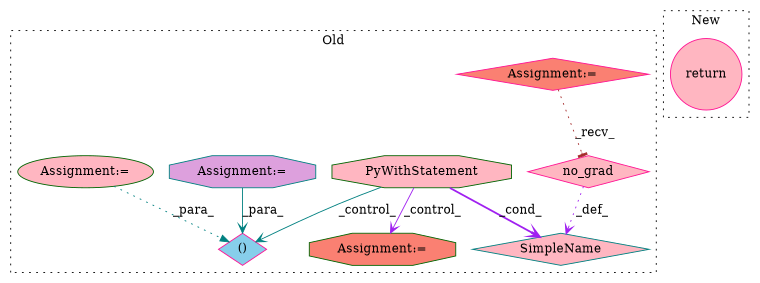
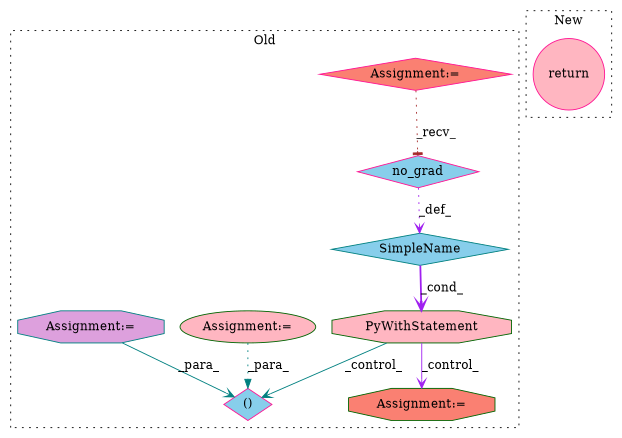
  digraph {
    node [a=7 color=deeppink fillcolor=lightpink shape=diamond style=filled]
    edge [arrowhead=vee color=purple style=dotted]
-   n1 [a=32 l=9 label=no_grad s=1796]
+   n1 [a=32 fillcolor=skyblue l=9 label=no_grad s=1796]
    n2 [a=104 color=darkgreen l="10,2" label=PyWithStatement s="1780,1805" shape=octagon]
    n3 [color=darkgreen fillcolor=salmon l=2 label="Assignment:=" s=1850 shape=octagon]
-   n4 [a=42 color=teal label=SimpleName]
+   n4 [a=42 color=teal fillcolor=skyblue label=SimpleName]
    n5 [fillcolor=salmon l=5 label="Assignment:=" s=1682]
    n6 [a=106 fillcolor=skyblue l=28 label="()" s=1822]
    n7 [color=darkgreen l=4 label="Assignment:=" s=1647 shape=ellipse]
    n8 [color=teal fillcolor=plum l=11 label="Assignment:=" s=1661 shape=octagon]
    n9 [a=41 l=7 label=return s=1432 shape=circle]
    subgraph cluster_1 {
      label=Old
      style=dotted
      n1
      n2
      n3
      n4
      n5
      n6
      n7
      n8
    }
    subgraph cluster_2 {
      label=New
      style=dotted
      n9
    }
    n1 -> n4 [label=_def_]
    n2 -> n3 [label=_control_ style=solid]
    n2 -> n6 [color=teal label=_control_ style=solid]
-   n2 -> n4 [label=_cond_ style=bold]
+   n4 -> n2 [label=_cond_ style=bold]
    n5 -> n1 [arrowhead=tee color=brown label=_recv_]
    n7 -> n6 [arrowhead=normal color=teal label=_para_]
    n8 -> n6 [color=teal label=_para_ style=solid]
  }
